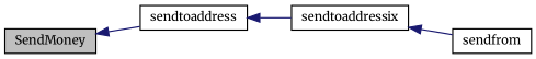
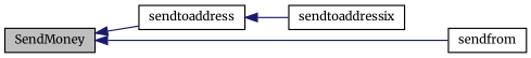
  digraph {
    fontname=Merriweather
    rankdir=LR
    node [color=black fillcolor=white fontname=Merriweather fontsize=10 shape=record style=filled]
    edge [color=midnightblue dir=back fontname=Merriweather fontsize=10 labelfontname=Helvetica labelfontsize=10 style=solid]
    n1 [fillcolor=grey75 fontcolor=black height=0.2 label=SendMoney width=0.4]
    n2 [height=0.2 label=sendtoaddress width=0.4]
    n3 [height=0.2 label=sendfrom width=0.4]
    n4 [height=0.2 label=sendtoaddressix width=0.4]
    n1 -> n2
-   n4 -> n3
+   n1 -> n3
    n2 -> n4
  }
